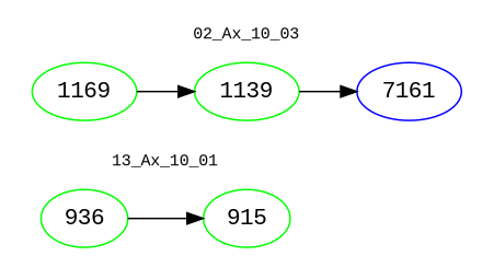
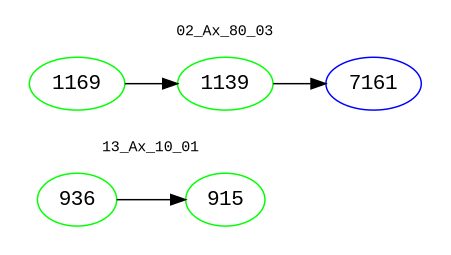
  digraph {
    fontname="Liberation Mono"
    rankdir=LR
    node [color=green fontname="Liberation Mono"]
    edge [color=black fontname="Liberation Mono"]
    n1 [label=936]
    n2 [label=915]
    n3 [label=1169]
    n4 [label=1139]
    n5 [color=blue label=7161]
    subgraph cluster_1 {
      color=white
      fontsize=10
      label="13_Ax_10_01"
      n1
      n2
    }
    subgraph cluster_2 {
      color=white
      fontsize=10
-     label="02_Ax_10_03"
+     label="02_Ax_80_03"
      n3
      n4
      n5
    }
    n1 -> n2
    n3 -> n4
    n4 -> n5
  }
